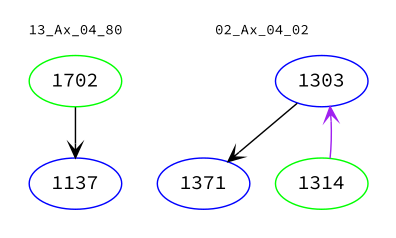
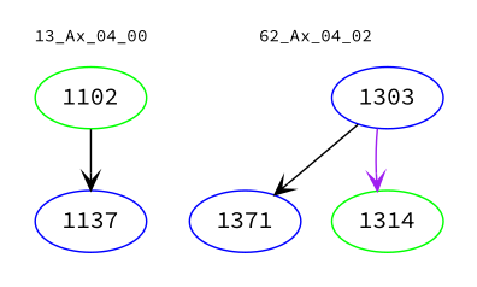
  digraph {
    fontname="Source Code Pro"
    node [color=blue fontname="Source Code Pro"]
    edge [arrowhead=vee color=black fontname="Source Code Pro"]
-   n1 [color=green label=1702]
+   n1 [color=green label=1102]
    n2 [label=1137]
    n3 [label=1303]
    n4 [label=1371]
    n5 [color=green label=1314]
    subgraph cluster_1 {
      color=white
      fontsize=10
-     label="13_Ax_04_80"
+     label="13_Ax_04_00"
      n1
      n2
    }
    subgraph cluster_2 {
      color=white
      fontsize=10
-     label="02_Ax_04_02"
+     label="62_Ax_04_02"
      n3
      n4
      n5
    }
    n1 -> n2
    n3 -> n4
-   n5 -> n3 [color=purple]
+   n3 -> n5 [color=purple]
  }
